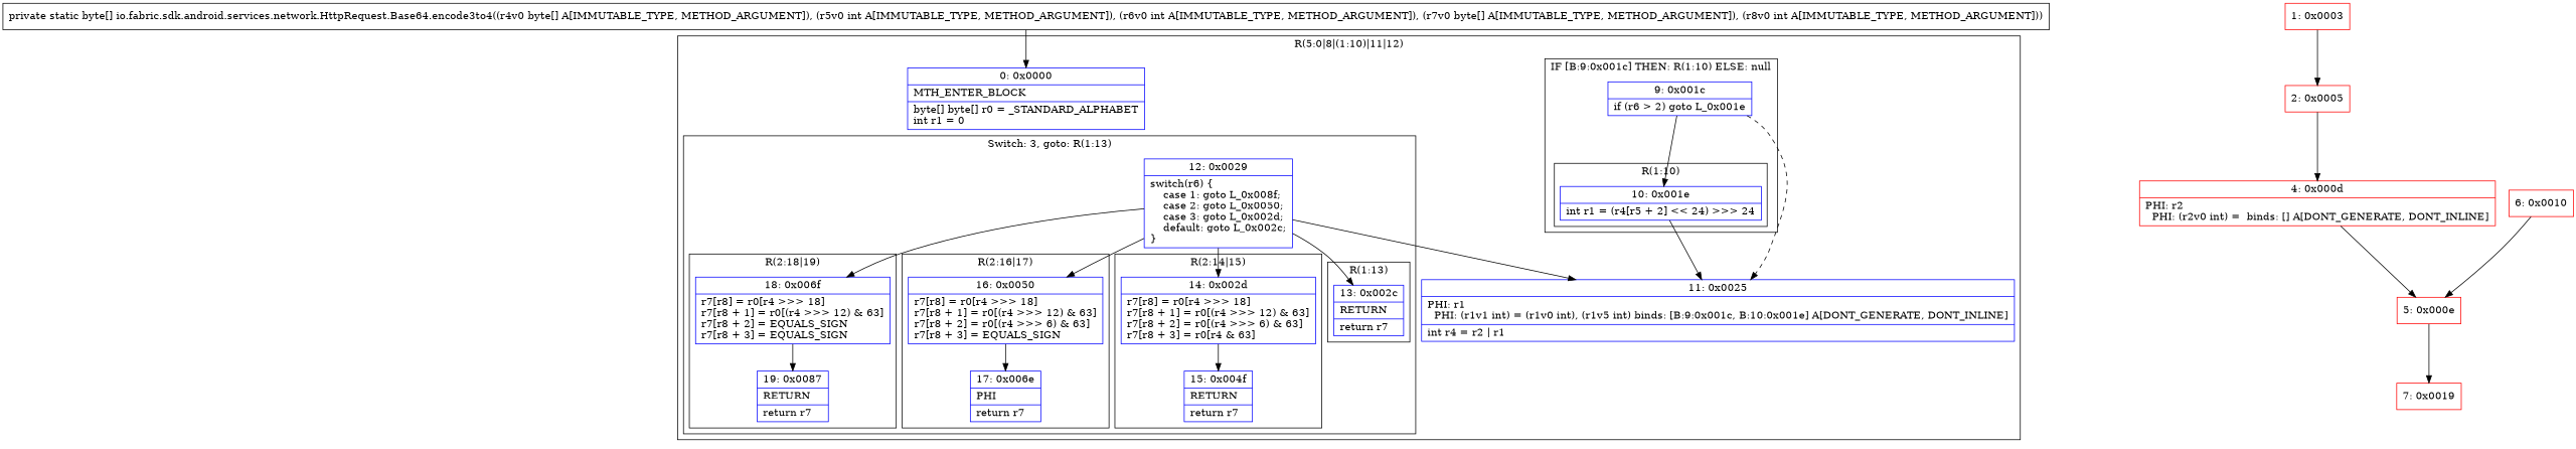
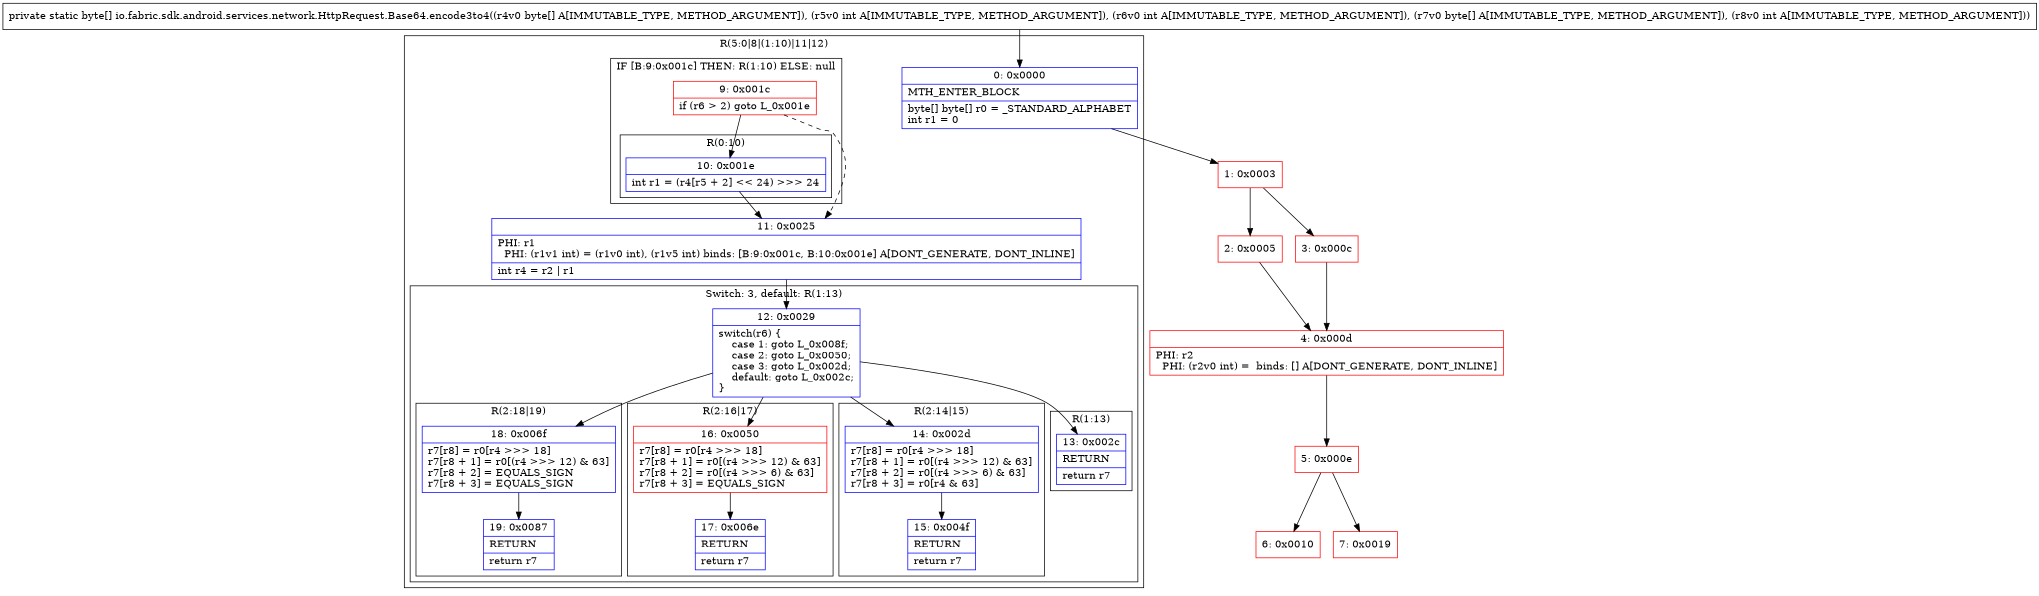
  digraph {
    node [color=blue shape=record]
    n1 [label="{10\:\ 0x001e|int r1 = (r4[r5 + 2] \<\< 24) \>\>\> 24\l}"]
-   n2 [label="{9\:\ 0x001c|if (r6 \> 2) goto L_0x001e\l}"]
+   n2 [color=red label="{9\:\ 0x001c|if (r6 \> 2) goto L_0x001e\l}"]
    n3 [label="{18\:\ 0x006f|r7[r8] = r0[r4 \>\>\> 18]\lr7[r8 + 1] = r0[(r4 \>\>\> 12) & 63]\lr7[r8 + 2] = EQUALS_SIGN\lr7[r8 + 3] = EQUALS_SIGN\l}"]
    n4 [label="{19\:\ 0x0087|RETURN\l|return r7\l}"]
-   n5 [label="{16\:\ 0x0050|r7[r8] = r0[r4 \>\>\> 18]\lr7[r8 + 1] = r0[(r4 \>\>\> 12) & 63]\lr7[r8 + 2] = r0[(r4 \>\>\> 6) & 63]\lr7[r8 + 3] = EQUALS_SIGN\l}"]
-   n6 [label="{17\:\ 0x006e|PHI\l|return r7\l}"]
+   n5 [color=red label="{16\:\ 0x0050|r7[r8] = r0[r4 \>\>\> 18]\lr7[r8 + 1] = r0[(r4 \>\>\> 12) & 63]\lr7[r8 + 2] = r0[(r4 \>\>\> 6) & 63]\lr7[r8 + 3] = EQUALS_SIGN\l}"]
+   n6 [label="{17\:\ 0x006e|RETURN\l|return r7\l}"]
    n7 [label="{14\:\ 0x002d|r7[r8] = r0[r4 \>\>\> 18]\lr7[r8 + 1] = r0[(r4 \>\>\> 12) & 63]\lr7[r8 + 2] = r0[(r4 \>\>\> 6) & 63]\lr7[r8 + 3] = r0[r4 & 63]\l}"]
    n8 [label="{15\:\ 0x004f|RETURN\l|return r7\l}"]
    n9 [label="{13\:\ 0x002c|RETURN\l|return r7\l}"]
    n10 [label="{12\:\ 0x0029|switch(r6) \{\l    case 1: goto L_0x008f;\l    case 2: goto L_0x0050;\l    case 3: goto L_0x002d;\l    default: goto L_0x002c;\l\}\l}"]
    n11 [label="{0\:\ 0x0000|MTH_ENTER_BLOCK\l|byte[] byte[] r0 = _STANDARD_ALPHABET\lint r1 = 0\l}"]
    n12 [label="{11\:\ 0x0025|PHI: r1 \l  PHI: (r1v1 int) = (r1v0 int), (r1v5 int) binds: [B:9:0x001c, B:10:0x001e] A[DONT_GENERATE, DONT_INLINE]\l|int r4 = r2 \| r1\l}"]
    n13 [color=red label="{1\:\ 0x0003}"]
    n14 [color=red label="{2\:\ 0x0005}"]
+   n15 [color=red label="{3\:\ 0x000c}"]
    n16 [color=red label="{4\:\ 0x000d|PHI: r2 \l  PHI: (r2v0 int) =  binds: [] A[DONT_GENERATE, DONT_INLINE]\l}"]
    n17 [color=red label="{5\:\ 0x000e}"]
    n18 [color=red label="{6\:\ 0x0010}"]
    n19 [color=red label="{7\:\ 0x0019}"]
    n20 [label="{private static byte[] io.fabric.sdk.android.services.network.HttpRequest.Base64.encode3to4((r4v0 byte[] A[IMMUTABLE_TYPE, METHOD_ARGUMENT]), (r5v0 int A[IMMUTABLE_TYPE, METHOD_ARGUMENT]), (r6v0 int A[IMMUTABLE_TYPE, METHOD_ARGUMENT]), (r7v0 byte[] A[IMMUTABLE_TYPE, METHOD_ARGUMENT]), (r8v0 int A[IMMUTABLE_TYPE, METHOD_ARGUMENT])) }" color=""]
    subgraph cluster_1 {
      label="R(5:0|8|(1:10)|11|12)"
      n11
      n12
      subgraph cluster_2 {
        label="IF [B:9:0x001c] THEN: R(1:10) ELSE: null"
        n2
        subgraph cluster_3 {
-         label="R(1:10)"
+         label="R(0:10)"
          n1
        }
      }
      subgraph cluster_4 {
-       label="Switch: 3, goto: R(1:13)"
+       label="Switch: 3, default: R(1:13)"
        n10
        subgraph cluster_5 {
          label="R(2:18|19)"
          n3
          n4
        }
        subgraph cluster_6 {
          label="R(2:16|17)"
          n5
          n6
        }
        subgraph cluster_7 {
          label="R(2:14|15)"
          n7
          n8
        }
        subgraph cluster_8 {
          label="R(1:13)"
          n9
        }
      }
    }
    n1 -> n12
    n2 -> n1
    n2 -> n12 [style=dashed]
    n3 -> n4
    n5 -> n6
    n7 -> n8
    n10 -> n3
    n10 -> n5
    n10 -> n7
    n10 -> n9
-   n10 -> n12
+   n11 -> n13
+   n12 -> n10
    n13 -> n14
+   n13 -> n15
    n14 -> n16
+   n15 -> n16
    n16 -> n17
-   n18 -> n17
+   n17 -> n18
    n17 -> n19
    n20 -> n11
  }
